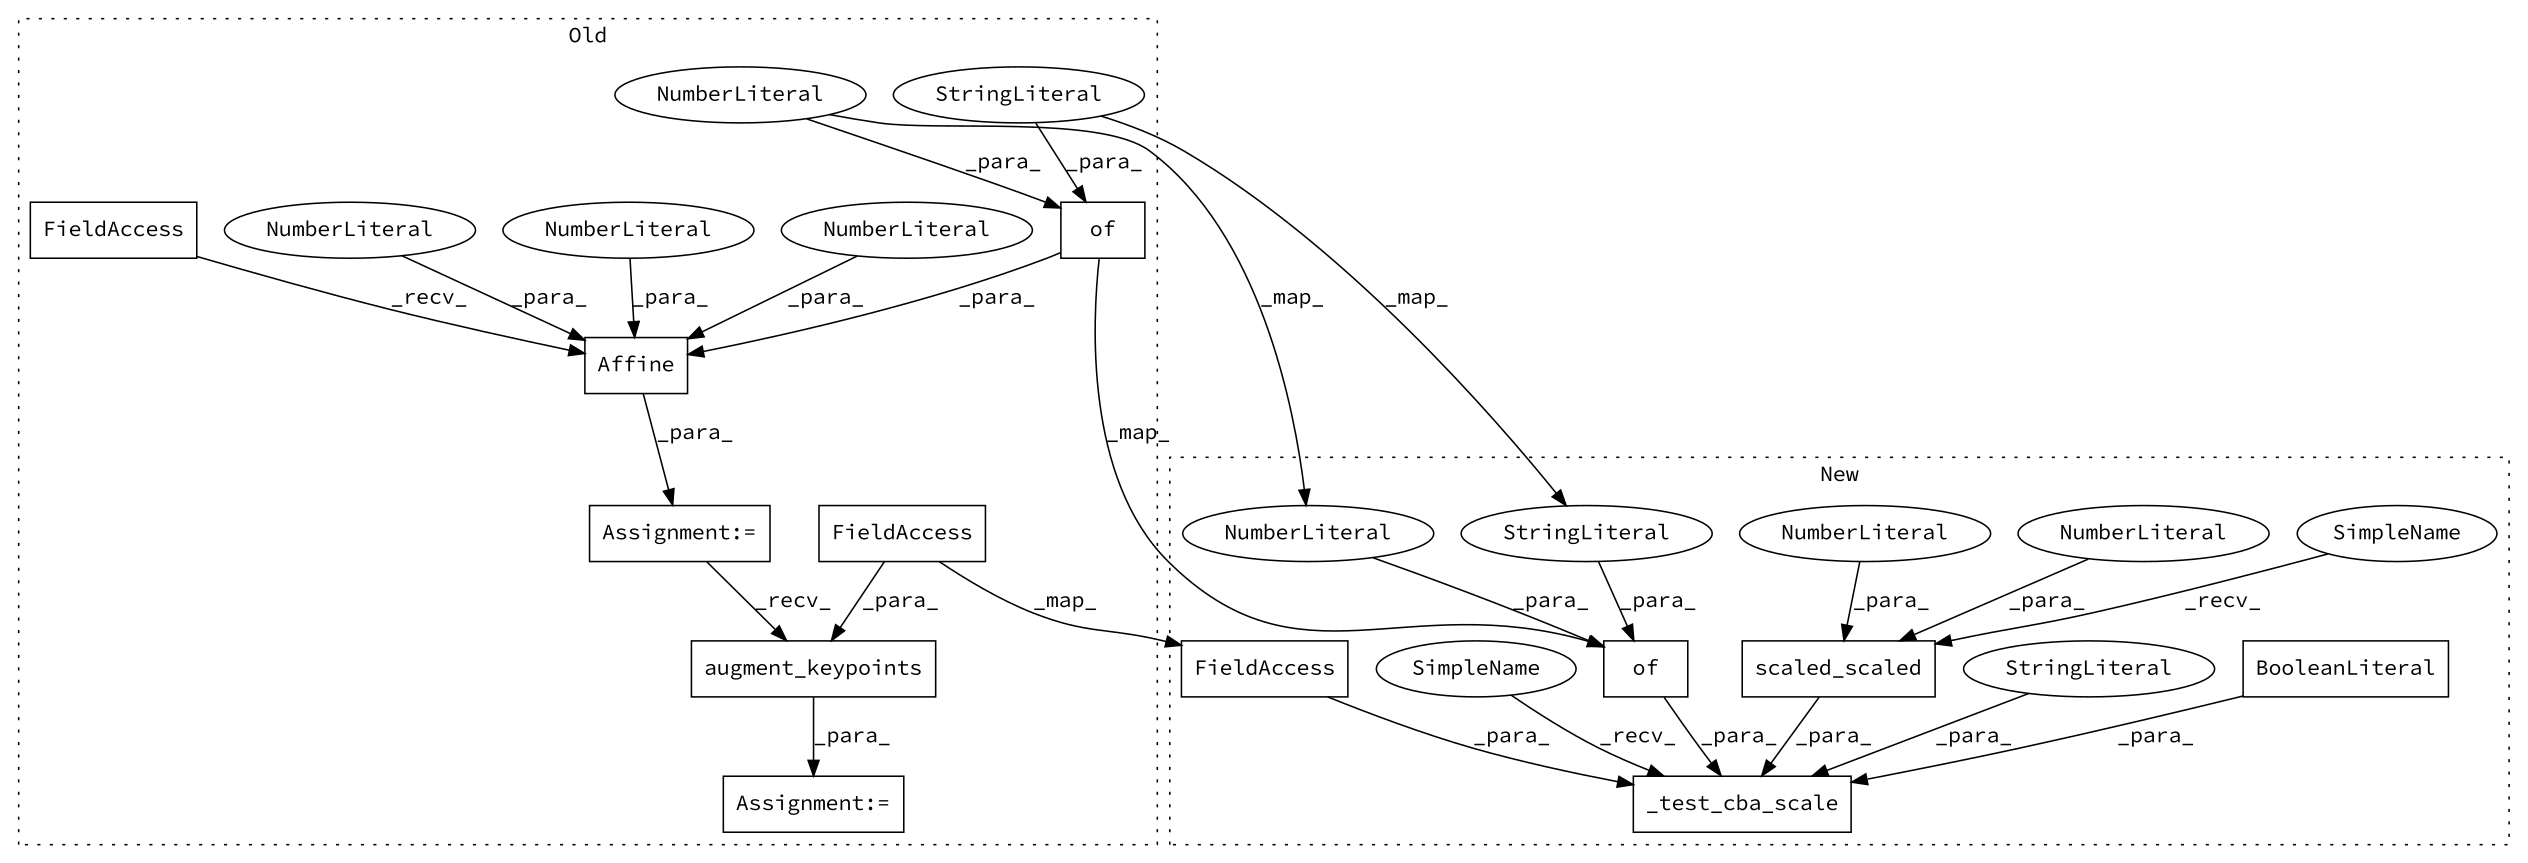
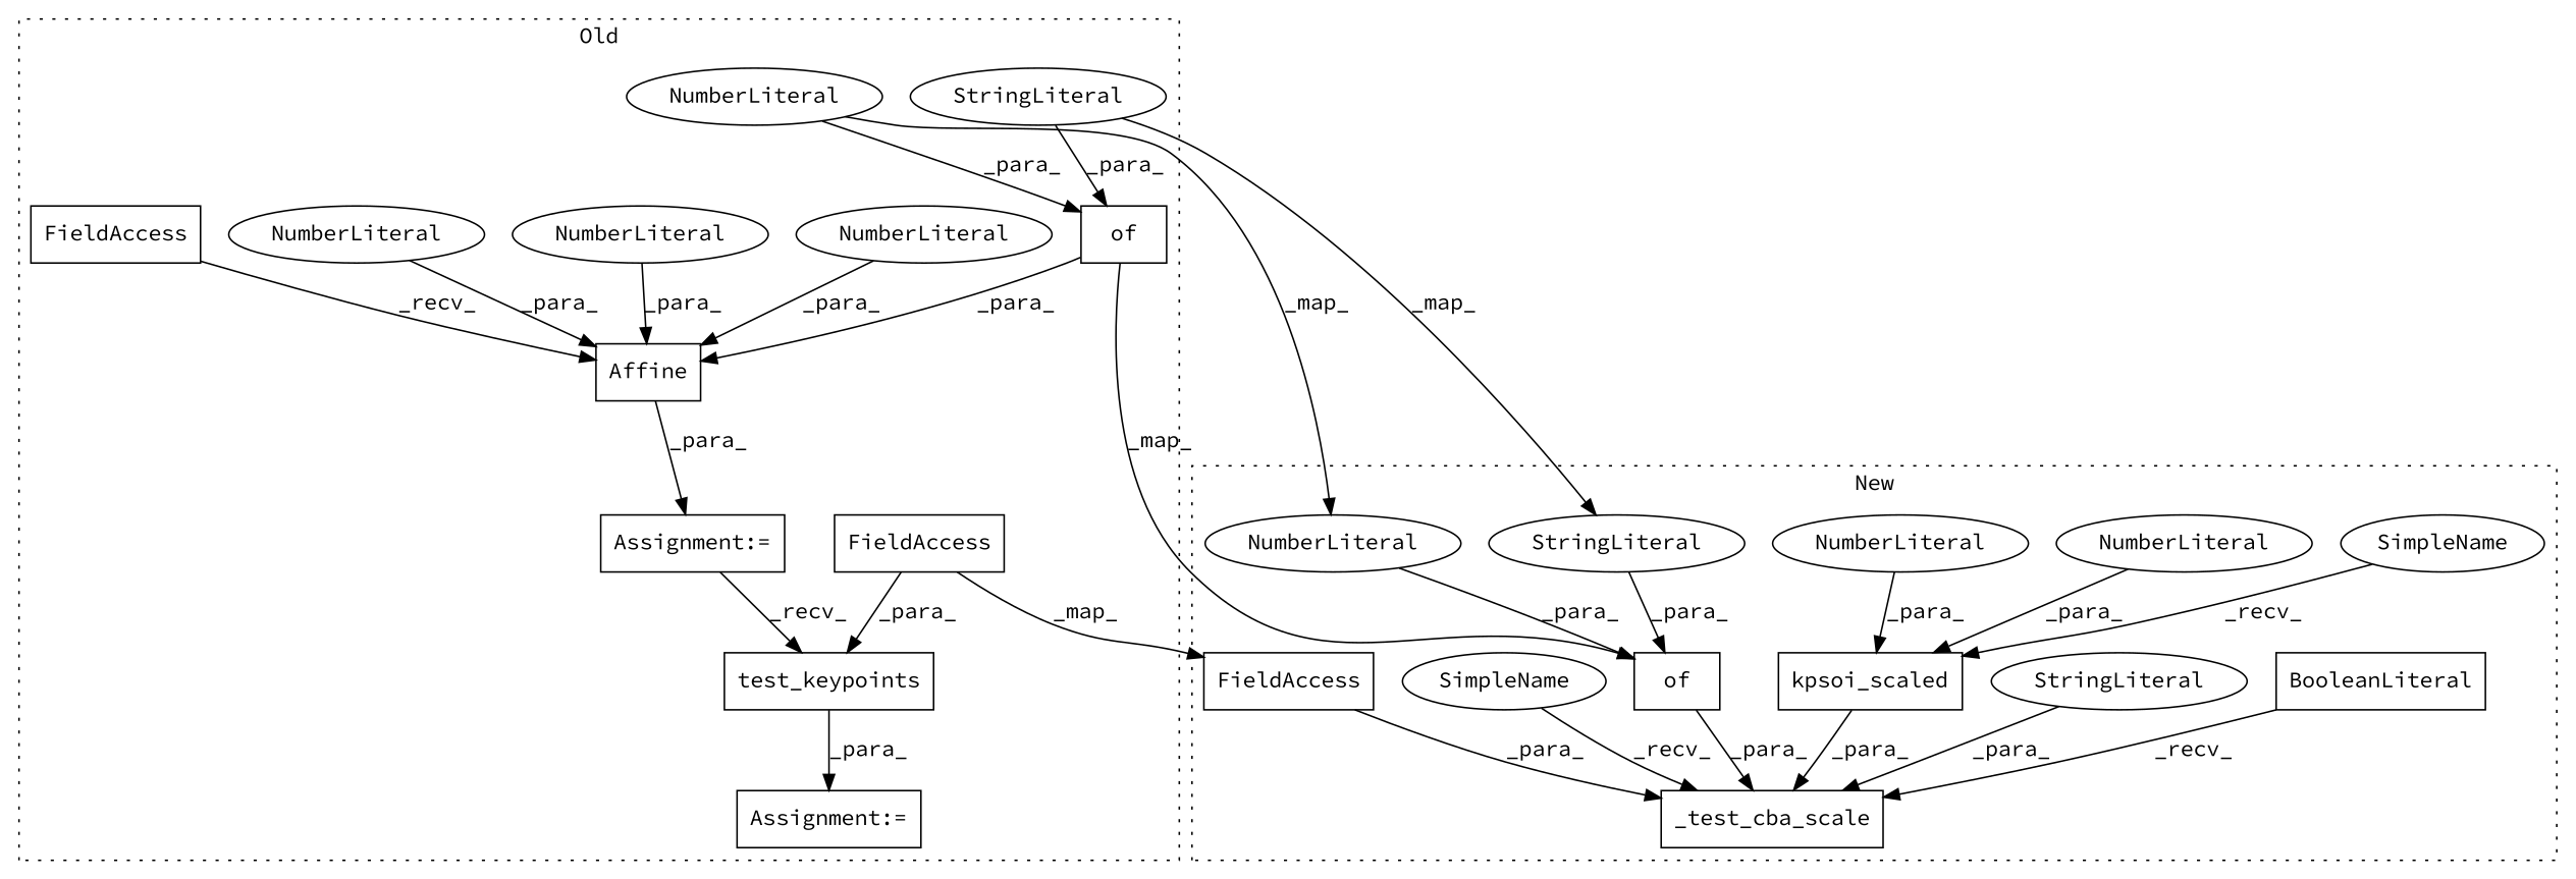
  digraph {
    fontname="Source Code Pro"
    node [a=34 fontname="Source Code Pro" l=1 shape=box]
    edge [fontname="Source Code Pro"]
-   n1 [a=32 l="18,1" label=augment_keypoints s="23227,23255"]
+   n1 [a=32 l="18,1" label=test_keypoints s="23227,23255"]
    n2 [a=32 l="7,1" label=Affine s="23170,23207"]
    n3 [label=NumberLiteral s=23202 shape=ellipse]
    n4 [label=NumberLiteral s=23206 shape=ellipse]
    n5 [label=NumberLiteral s=23204 shape=ellipse]
    n6 [a=22 l=17 label=FieldAccess s=23152]
    n7 [a=7 label="Assignment:=" s=23222]
    n8 [a=7 label="Assignment:=" s=23151]
    n9 [a=22 l=10 label=FieldAccess s=23245]
    n10 [a=32 l="3,1" label=of s="23181,23200"]
    n11 [l=4 label=NumberLiteral s=23196 shape=ellipse]
    n12 [a=45 l=3 label=StringLiteral s=23192 shape=ellipse]
    n13 [a=32 l="16,1" label=_test_cba_scale s="26776,26881"]
    n14 [a=9 l=5 label=BooleanLiteral s=26876]
-   n15 [a=32 l="13,1" label=scaled_scaled s="26853,26874"]
+   n15 [a=32 l="13,1" label=kpsoi_scaled s="26853,26874"]
    n16 [l=3 label=NumberLiteral s=26871 shape=ellipse]
    n17 [l=4 label=NumberLiteral s=26866 shape=ellipse]
    n18 [a=45 l=19 label=StringLiteral s=26792 shape=ellipse]
    n19 [a=22 l=10 label=FieldAccess s=26837]
    n20 [a=32 l="3,1" label=of s="26816,26835"]
    n21 [l=4 label=NumberLiteral s=26823 shape=ellipse]
    n22 [a=45 l=3 label=StringLiteral s=26819 shape=ellipse]
    n23 [a=42 l=4 label=SimpleName s=26771 shape=ellipse]
    n24 [a=42 l=4 label=SimpleName s=26848 shape=ellipse]
    subgraph cluster_1 {
      label=Old
      style=dotted
      n1
      n2
      n3
      n4
      n5
      n6
      n7
      n8
      n9
      n10
      n11
      n12
    }
    subgraph cluster_2 {
      label=New
      style=dotted
      n13
      n14
      n15
      n16
      n17
      n18
      n19
      n20
      n21
      n22
      n23
      n24
    }
    n1 -> n7 [label=_para_]
    n2 -> n8 [label=_para_]
    n3 -> n2 [label=_para_]
    n4 -> n2 [label=_para_]
    n5 -> n2 [label=_para_]
    n6 -> n2 [label=_recv_]
    n8 -> n1 [label=_recv_]
    n9 -> n1 [label=_para_]
    n9 -> n19 [label=_map_]
    n10 -> n2 [label=_para_]
    n10 -> n20 [label=_map_]
    n11 -> n10 [label=_para_]
    n11 -> n21 [label=_map_]
    n12 -> n10 [label=_para_]
    n12 -> n22 [label=_map_]
-   n14 -> n13 [label=_para_]
+   n14 -> n13 [label=_recv_]
    n15 -> n13 [label=_para_]
    n16 -> n15 [label=_para_]
    n17 -> n15 [label=_para_]
    n18 -> n13 [label=_para_]
    n19 -> n13 [label=_para_]
    n20 -> n13 [label=_para_]
    n21 -> n20 [label=_para_]
    n22 -> n20 [label=_para_]
    n23 -> n13 [label=_recv_]
    n24 -> n15 [label=_recv_]
  }
